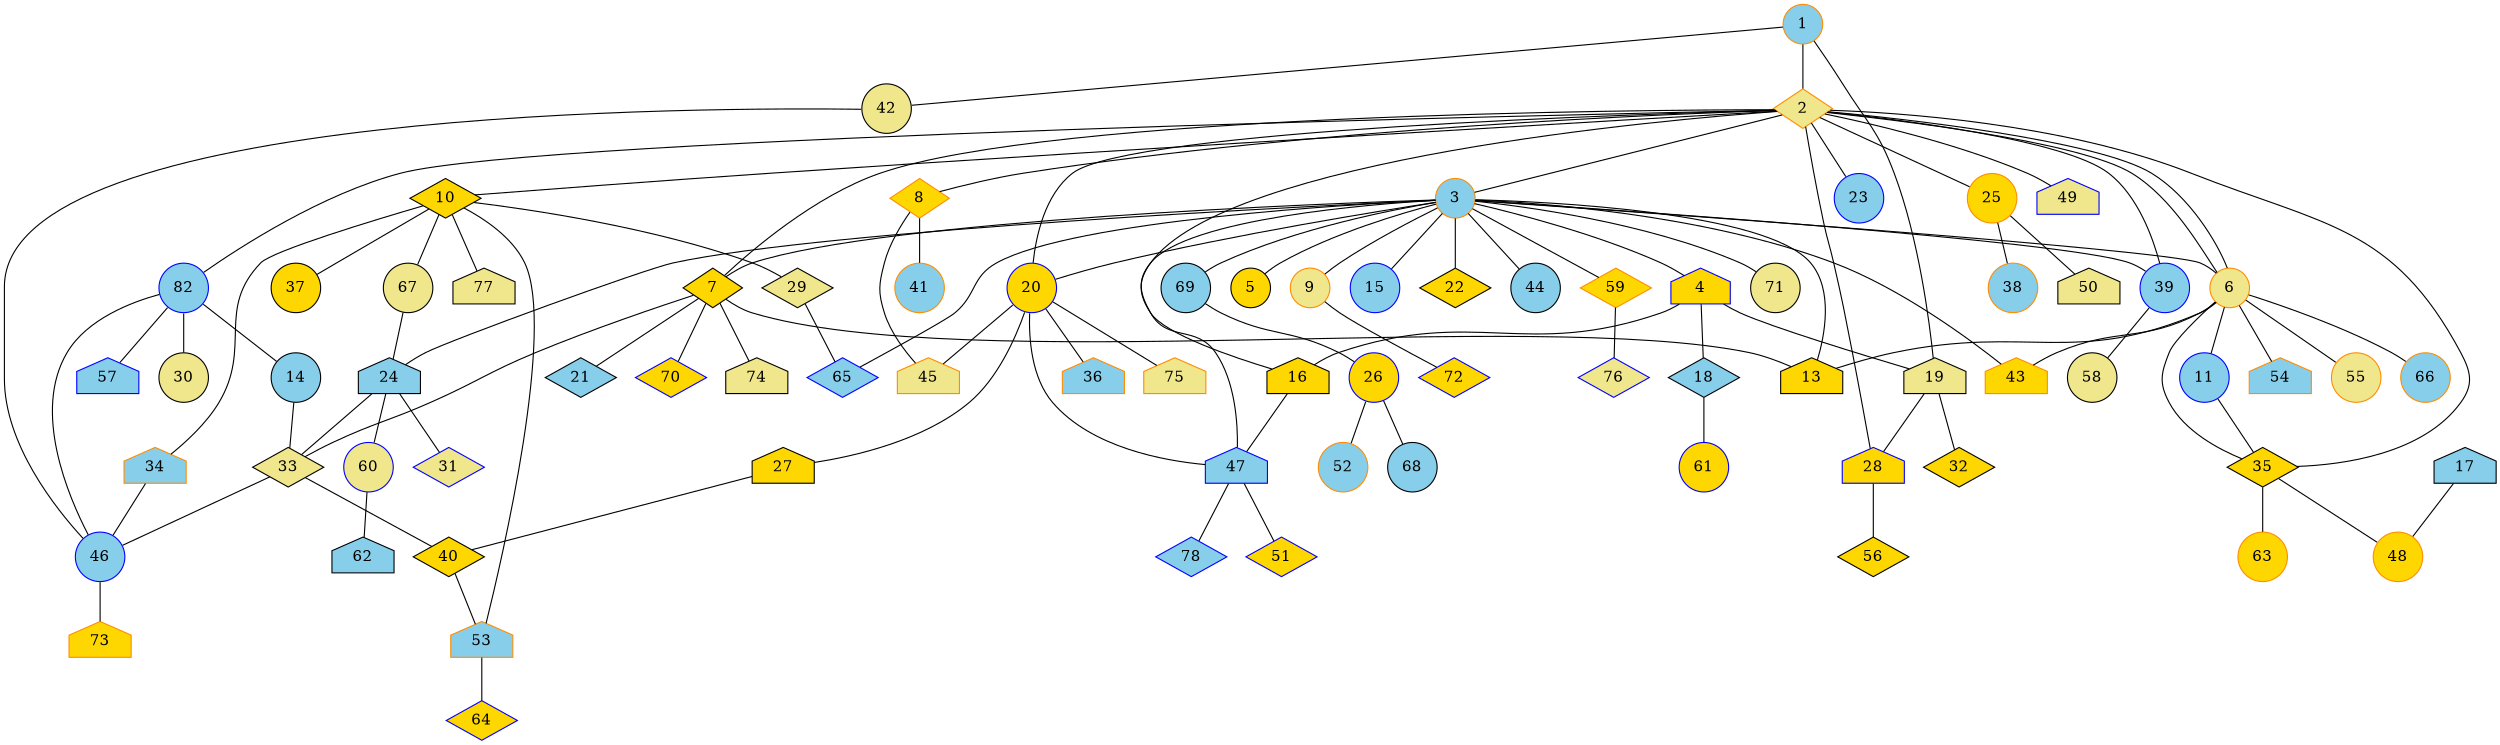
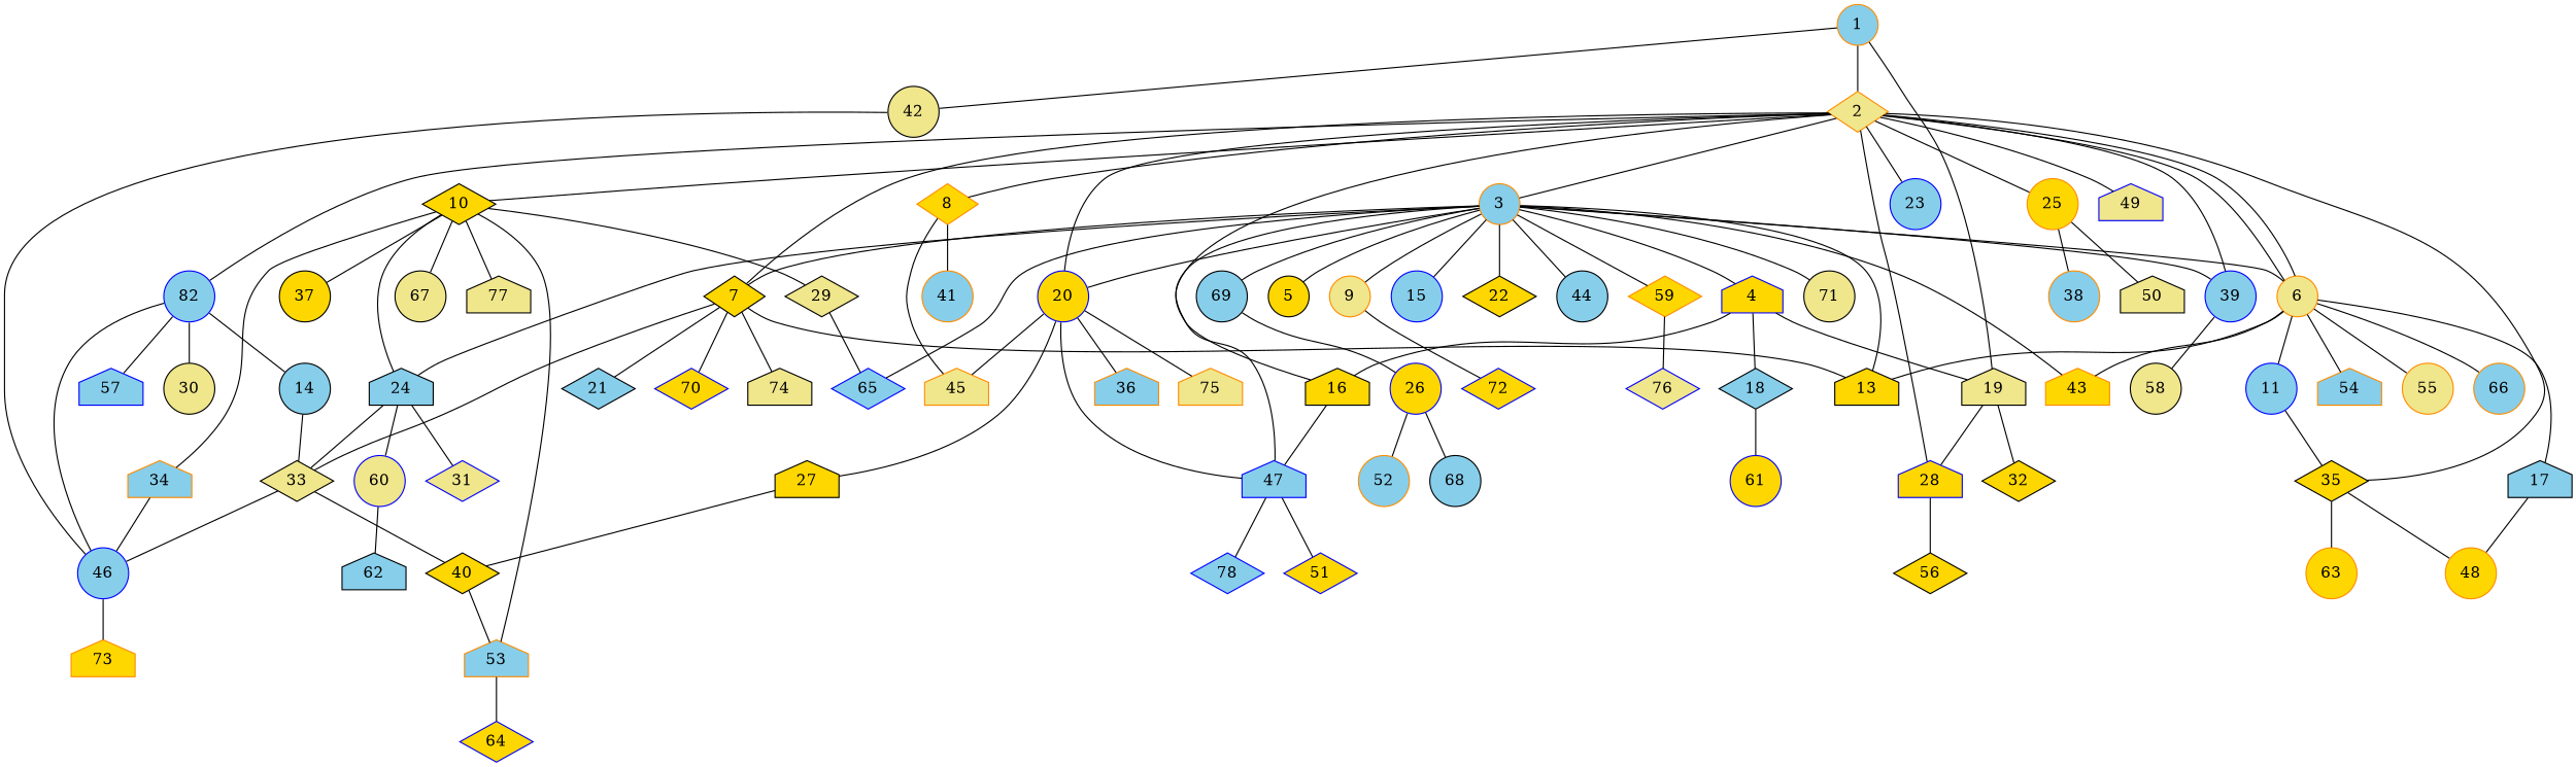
  graph {
    node [color=black fillcolor=skyblue shape=circle style=filled]
    1 [color=darkorange]
    2 [color=darkorange fillcolor=khaki shape=diamond]
    19 [fillcolor=khaki shape=house]
    42 [fillcolor=khaki]
    3 [color=darkorange]
    6 [color=darkorange fillcolor=khaki]
    7 [fillcolor=gold shape=diamond]
    8 [color=darkorange fillcolor=gold shape=diamond]
    10 [fillcolor=gold shape=diamond]
    n10 [color=blue label=82]
    16 [fillcolor=gold shape=house]
    20 [color=blue fillcolor=gold]
    23 [color=blue]
    25 [color=darkorange fillcolor=gold]
    28 [color=blue fillcolor=gold shape=house]
    35 [fillcolor=gold shape=diamond]
    39 [color=blue]
    49 [color=blue fillcolor=khaki shape=house]
    32 [fillcolor=gold shape=diamond]
    46 [color=blue]
    4 [color=blue fillcolor=gold shape=house]
    5 [fillcolor=gold]
    9 [color=darkorange fillcolor=khaki]
    13 [fillcolor=gold shape=house]
    15 [color=blue]
    22 [fillcolor=gold shape=diamond]
    24 [shape=house]
    43 [color=darkorange fillcolor=gold shape=house]
    44
    47 [color=blue shape=house]
    59 [color=darkorange fillcolor=gold shape=diamond]
    65 [color=blue shape=diamond]
    69
    71 [fillcolor=khaki]
    11 [color=blue]
    17 [shape=house]
    54 [color=darkorange shape=house]
    55 [color=darkorange fillcolor=khaki]
    66 [color=darkorange]
    21 [shape=diamond]
    33 [fillcolor=khaki shape=diamond]
    70 [color=blue fillcolor=gold shape=diamond]
    74 [fillcolor=khaki shape=house]
    41 [color=darkorange]
    45 [color=darkorange fillcolor=khaki shape=house]
    29 [fillcolor=khaki shape=diamond]
    34 [color=darkorange shape=house]
    37 [fillcolor=gold]
    53 [color=darkorange shape=house]
    67 [fillcolor=khaki]
    77 [fillcolor=khaki shape=house]
    14
    30 [fillcolor=khaki]
    57 [color=blue shape=house]
    27 [fillcolor=gold shape=house]
    36 [color=darkorange shape=house]
    75 [color=darkorange fillcolor=khaki shape=house]
    38 [color=darkorange]
    50 [fillcolor=khaki shape=house]
    56 [fillcolor=gold shape=diamond]
    48 [color=darkorange fillcolor=gold]
    63 [color=darkorange fillcolor=gold]
    58 [fillcolor=khaki]
    18 [shape=diamond]
    72 [color=blue fillcolor=gold shape=diamond]
    31 [color=blue fillcolor=khaki shape=diamond]
    60 [color=blue fillcolor=khaki]
    26 [color=blue fillcolor=gold]
    52 [color=darkorange]
    68
    51 [color=blue fillcolor=gold shape=diamond]
    78 [color=blue shape=diamond]
    76 [color=blue fillcolor=khaki shape=diamond]
    61 [color=blue fillcolor=gold]
    40 [fillcolor=gold shape=diamond]
    64 [color=blue fillcolor=gold shape=diamond]
    73 [color=darkorange fillcolor=gold shape=house]
    62 [shape=house]
    1 -- 2
    1 -- 19
    1 -- 42
    2 -- 3
    2 -- 6
    2 -- 6
    2 -- 7
    2 -- 8
    2 -- 10
    2 -- n10
    2 -- 16
    2 -- 20
    2 -- 23
    2 -- 25
    2 -- 28
    2 -- 35
    2 -- 39
    2 -- 49
    19 -- 28
    19 -- 32
    42 -- 46
    3 -- 6
    3 -- 7
    3 -- 20
    3 -- 39
    3 -- 4
    3 -- 5
    3 -- 9
    3 -- 13
    3 -- 15
    3 -- 22
    3 -- 24
    3 -- 43
    3 -- 44
    3 -- 47
    3 -- 59
    3 -- 65
    3 -- 69
    3 -- 71
    6 -- 13
    6 -- 43
    6 -- 11
-   6 -- 35
+   6 -- 17
    6 -- 54
    6 -- 55
    6 -- 66
    7 -- 13
    7 -- 21
    7 -- 33
    7 -- 70
    7 -- 74
    8 -- 41
    8 -- 45
-   67 -- 24
+   10 -- 24
    10 -- 29
    10 -- 34
    10 -- 37
    10 -- 53
    10 -- 67
    10 -- 77
    n10 -- 46
    n10 -- 14
    n10 -- 30
    n10 -- 57
    16 -- 47
    20 -- 47
    20 -- 45
    20 -- 27
    20 -- 36
    20 -- 75
    25 -- 38
    25 -- 50
    28 -- 56
    35 -- 48
    35 -- 63
    39 -- 58
    46 -- 73
    4 -- 19
    4 -- 16
    4 -- 18
    9 -- 72
    24 -- 33
    24 -- 31
    24 -- 60
    47 -- 51
    47 -- 78
    59 -- 76
    69 -- 26
    11 -- 35
    17 -- 48
    33 -- 46
    33 -- 40
    29 -- 65
    34 -- 46
    53 -- 64
    14 -- 33
    27 -- 40
    18 -- 61
    60 -- 62
    26 -- 52
    26 -- 68
    40 -- 53
  }
